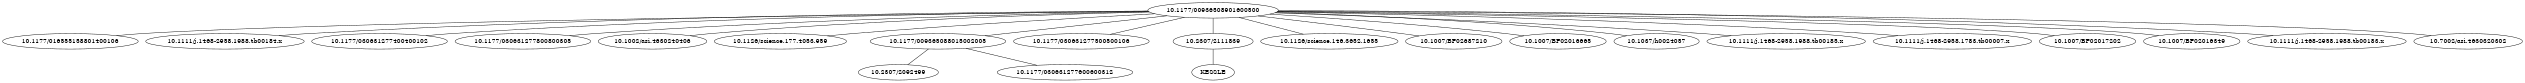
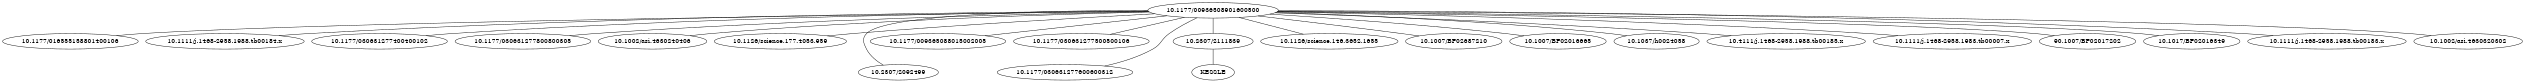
  strict graph {
    "10.1177/00936508901600500"
    "10.1177/016555158801400106"
    "10.1111/j.1468-2958.1988.tb00184.x"
    "10.1177/030631277400400102"
    "10.1177/030631277800800305"
    "10.1002/asi.4630240406"
    "10.1126/science.177.4053.959"
    "10.2307/2092499"
    "10.1177/030631277600600312"
    "10.1177/030631277500500106"
    "10.1177/009365088015002005"
    "10.2307/2111839"
    "10.1126/science.146.3652.1655"
    "10.1007/BF02687210"
    "10.1007/BF02016665"
-   "10.1037/h0024057"
-   "10.1111/j.1468-2958.1988.tb00185.x"
-   "10.1111/j.1468-2958.1983.tb00007.x" [label="10.1111/j.1468-2958.1783.tb00007.x"]
-   "10.1007/BF02017202"
-   "10.1007/BF02016349"
+   "10.1037/h0024057" [label="10.1037/h0024058"]
+   "10.1111/j.1468-2958.1988.tb00185.x" [label="10.4111/j.1468-2958.1988.tb00185.x"]
+   "10.1111/j.1468-2958.1983.tb00007.x"
+   "10.1007/BF02017202" [label="90.1007/BF02017202"]
+   "10.1007/BF02016349" [label="10.1017/BF02016349"]
    "10.1111/j.1468-2958.1988.tb00183.x"
-   "10.1002/asi.4630320302" [label="10.7002/asi.4630320302"]
+   "10.1002/asi.4630320302"
    KESSLE
    "10.1177/00936508901600500" -- "10.1177/016555158801400106"
    "10.1177/00936508901600500" -- "10.1111/j.1468-2958.1988.tb00184.x"
    "10.1177/00936508901600500" -- "10.1177/030631277400400102"
    "10.1177/00936508901600500" -- "10.1177/030631277800800305"
    "10.1177/00936508901600500" -- "10.1002/asi.4630240406"
    "10.1177/00936508901600500" -- "10.1126/science.177.4053.959"
-   "10.1177/009365088015002005" -- "10.2307/2092499"
-   "10.1177/009365088015002005" -- "10.1177/030631277600600312"
+   "10.1177/00936508901600500" -- "10.2307/2092499"
+   "10.1177/00936508901600500" -- "10.1177/030631277600600312"
    "10.1177/00936508901600500" -- "10.1177/030631277500500106"
    "10.1177/00936508901600500" -- "10.1177/009365088015002005"
    "10.1177/00936508901600500" -- "10.2307/2111839"
    "10.1177/00936508901600500" -- "10.1126/science.146.3652.1655"
    "10.1177/00936508901600500" -- "10.1007/BF02687210"
    "10.1177/00936508901600500" -- "10.1007/BF02016665"
    "10.1177/00936508901600500" -- "10.1037/h0024057"
    "10.1177/00936508901600500" -- "10.1111/j.1468-2958.1988.tb00185.x"
    "10.1177/00936508901600500" -- "10.1111/j.1468-2958.1983.tb00007.x"
    "10.1177/00936508901600500" -- "10.1007/BF02017202"
    "10.1177/00936508901600500" -- "10.1007/BF02016349"
    "10.1177/00936508901600500" -- "10.1111/j.1468-2958.1988.tb00183.x"
    "10.1177/00936508901600500" -- "10.1002/asi.4630320302"
    "10.2307/2111839" -- KESSLE
  }
